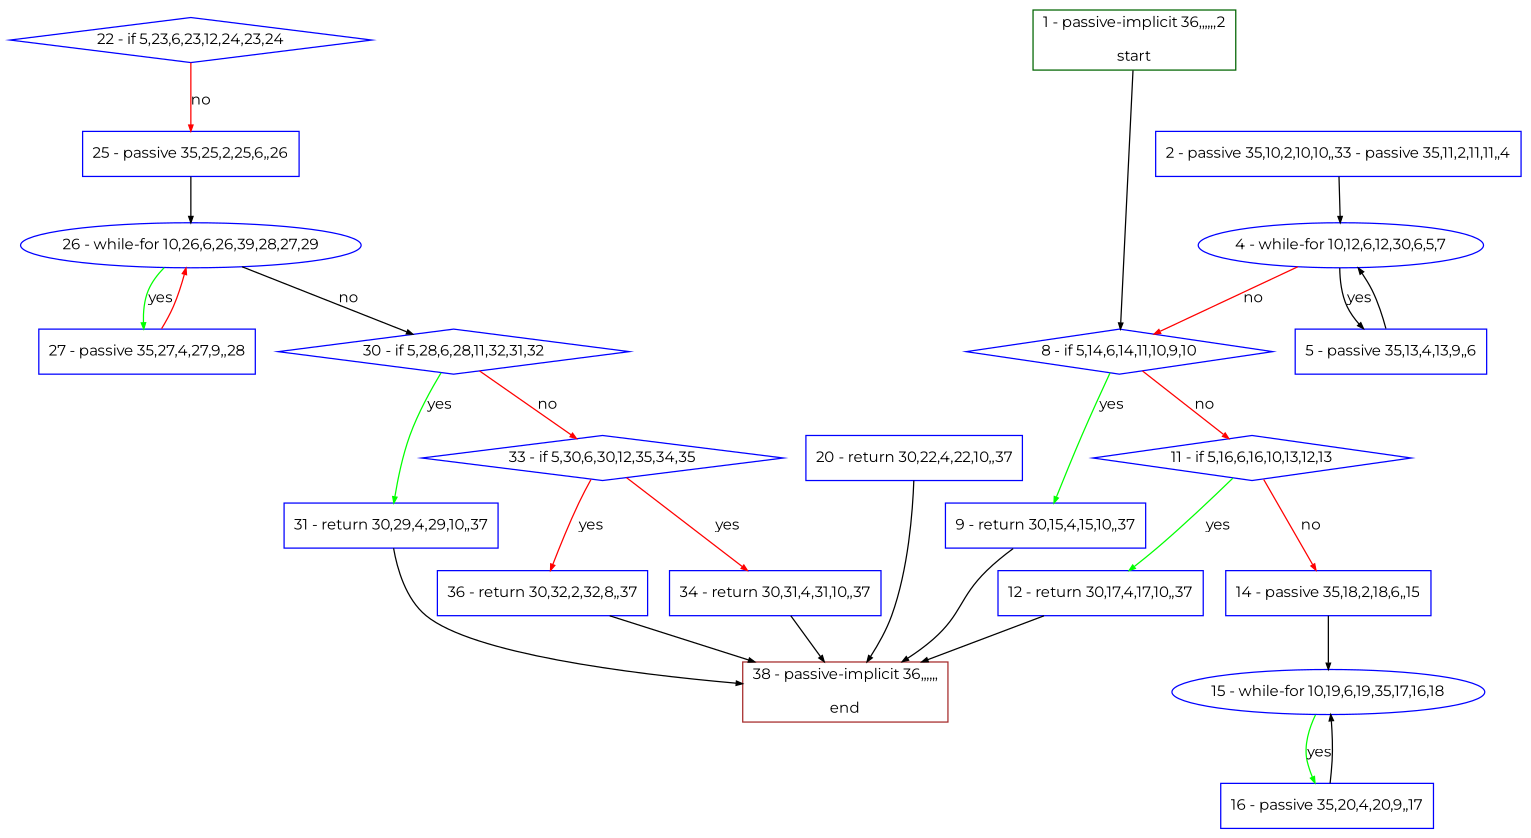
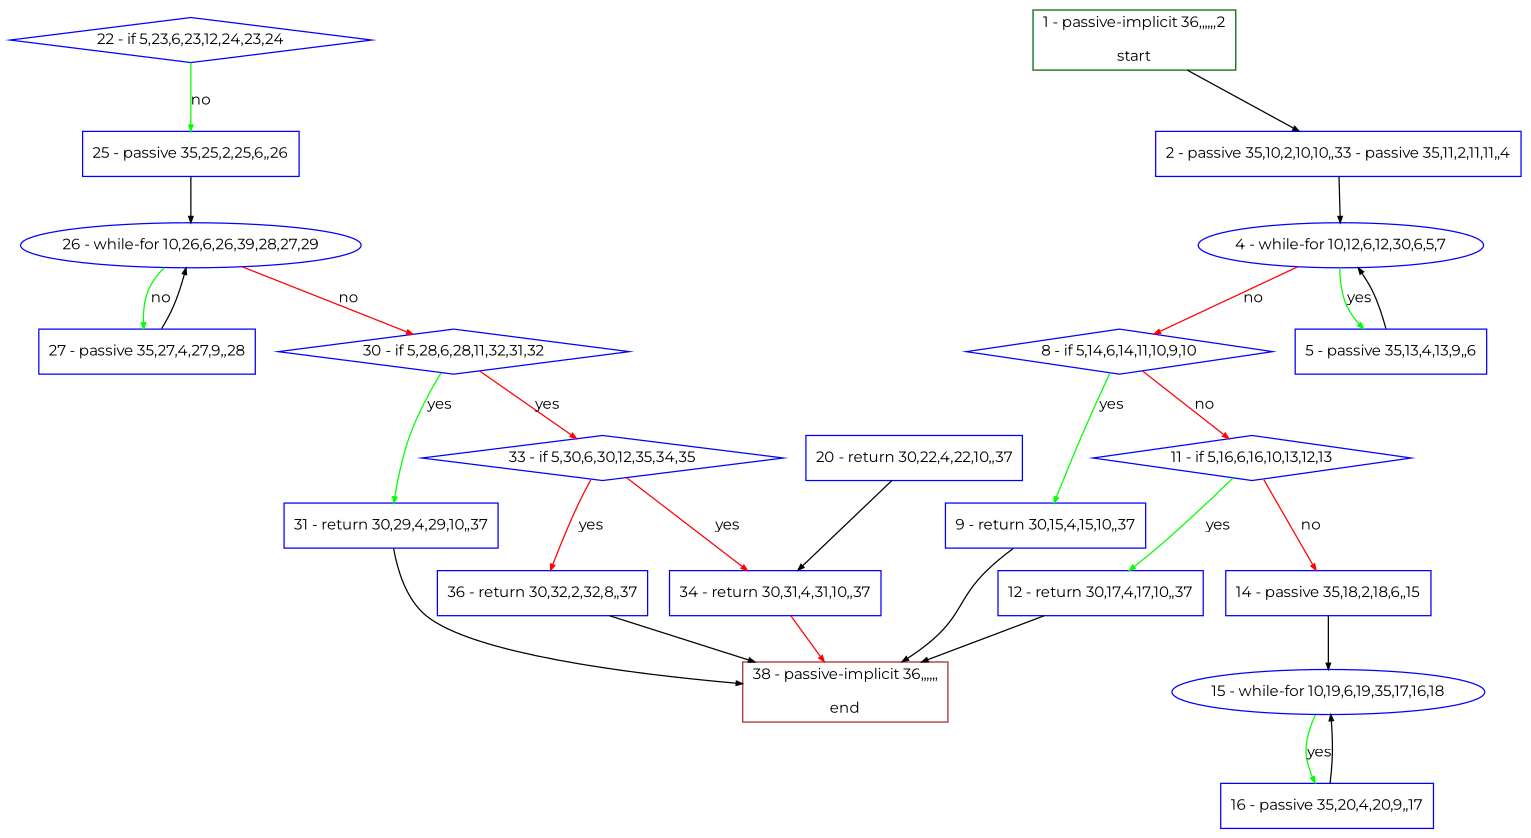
  digraph {
    bgcolor=white
    compound=true
    fillcolor="#FFFFCC"
    fontname=Montserrat
    fontsize=12
    pack=true
    packmode=clust
    style="rounded,filled"
    node [color="#0000ff" compound=true fillcolor="#ffffff" fixedsize=false fontname=Montserrat fontsize=12 node_initialized=no shape=box style=filled]
    edge [arrowhead=normal arrowsize=0.5 arrowtail=none color="#000000" compound=true dir=forward fontcolor=black fontname=Montserrat fontsize=12]
    n1 [label="2 - passive 35,10,2,10,10,,33 - passive 35,11,2,11,11,,4"]
    n2 [label="4 - while-for 10,12,6,12,30,6,5,7" shape=oval]
    n3 [label="5 - passive 35,13,4,13,9,,6"]
    n4 [label="8 - if 5,14,6,14,11,10,9,10" shape=diamond]
    n5 [color="#006400" label="1 - passive-implicit 36,,,,,,2\n\nstart"]
    n6 [label="9 - return 30,15,4,15,10,,37"]
    n7 [label="11 - if 5,16,6,16,10,13,12,13" shape=diamond]
    n8 [color="#a52a2a" label="38 - passive-implicit 36,,,,,,\n\nend"]
    n9 [label="12 - return 30,17,4,17,10,,37"]
    n10 [label="14 - passive 35,18,2,18,6,,15"]
    n11 [label="15 - while-for 10,19,6,19,35,17,16,18" shape=oval]
    n12 [label="16 - passive 35,20,4,20,9,,17"]
    n13 [label="20 - return 30,22,4,22,10,,37"]
    n14 [label="22 - if 5,23,6,23,12,24,23,24" shape=diamond]
    n15 [label="25 - passive 35,25,2,25,6,,26"]
    n16 [label="26 - while-for 10,26,6,26,39,28,27,29" shape=oval]
    n17 [label="27 - passive 35,27,4,27,9,,28"]
    n18 [label="30 - if 5,28,6,28,11,32,31,32" shape=diamond]
    n19 [label="31 - return 30,29,4,29,10,,37"]
    n20 [label="33 - if 5,30,6,30,12,35,34,35" shape=diamond]
    n21 [label="34 - return 30,31,4,31,10,,37"]
    n22 [label="36 - return 30,32,2,32,8,,37"]
    n1 -> n2
-   n2 -> n3 [label=yes]
+   n2 -> n3 [color="#00ff00" label=yes]
    n2 -> n4 [color="#ff0000" label=no]
    n3 -> n2
    n4 -> n6 [color="#00ff00" label=yes]
    n4 -> n7 [color="#ff0000" label=no]
-   n5 -> n4
+   n5 -> n1
    n6 -> n8
    n7 -> n9 [color="#00ff00" label=yes]
    n7 -> n10 [color="#ff0000" label=no]
    n9 -> n8
    n10 -> n11
    n11 -> n12 [color="#00ff00" label=yes]
    n12 -> n11
-   n13 -> n8
-   n14 -> n15 [color="#ff0000" label=no]
+   n13 -> n21
+   n14 -> n15 [color="#00ff00" label=no]
    n15 -> n16
-   n16 -> n17 [color="#00ff00" label=yes]
-   n16 -> n18 [label=no]
-   n17 -> n16 [color="#ff0000"]
+   n16 -> n17 [color="#00ff00" label=no]
+   n16 -> n18 [color="#ff0000" label=no]
+   n17 -> n16
    n18 -> n19 [color="#00ff00" label=yes]
-   n18 -> n20 [color="#ff0000" label=no]
+   n18 -> n20 [color="#ff0000" label=yes]
    n19 -> n8
    n20 -> n21 [color="#ff0000" label=yes]
    n20 -> n22 [color="#ff0000" label=yes]
-   n21 -> n8
+   n21 -> n8 [color="#ff0000"]
    n22 -> n8
  }
